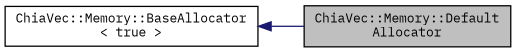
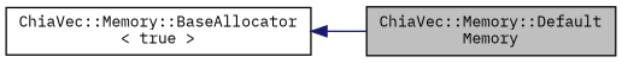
  digraph {
    rankdir=LR
    fontname="IBM Plex Mono"
    node [color=black fontname="IBM Plex Mono" fontsize=10 shape=record style=filled]
-   n1 [fillcolor=grey75 fontcolor=black height=0.2 label="ChiaVec::Memory::Default\lAllocator" width=0.4]
+   n1 [fillcolor=grey75 fontcolor=black height=0.2 label="ChiaVec::Memory::Default\lMemory" width=0.4]
    n2 [fillcolor=white height=0.2 label="ChiaVec::Memory::BaseAllocator\l\< true \>" width=0.4]
    n2 -> n1 [color=midnightblue dir=back fontname="IBM Plex Mono" fontsize=10 labelfontname=Helvetica labelfontsize=10 style=solid]
  }
